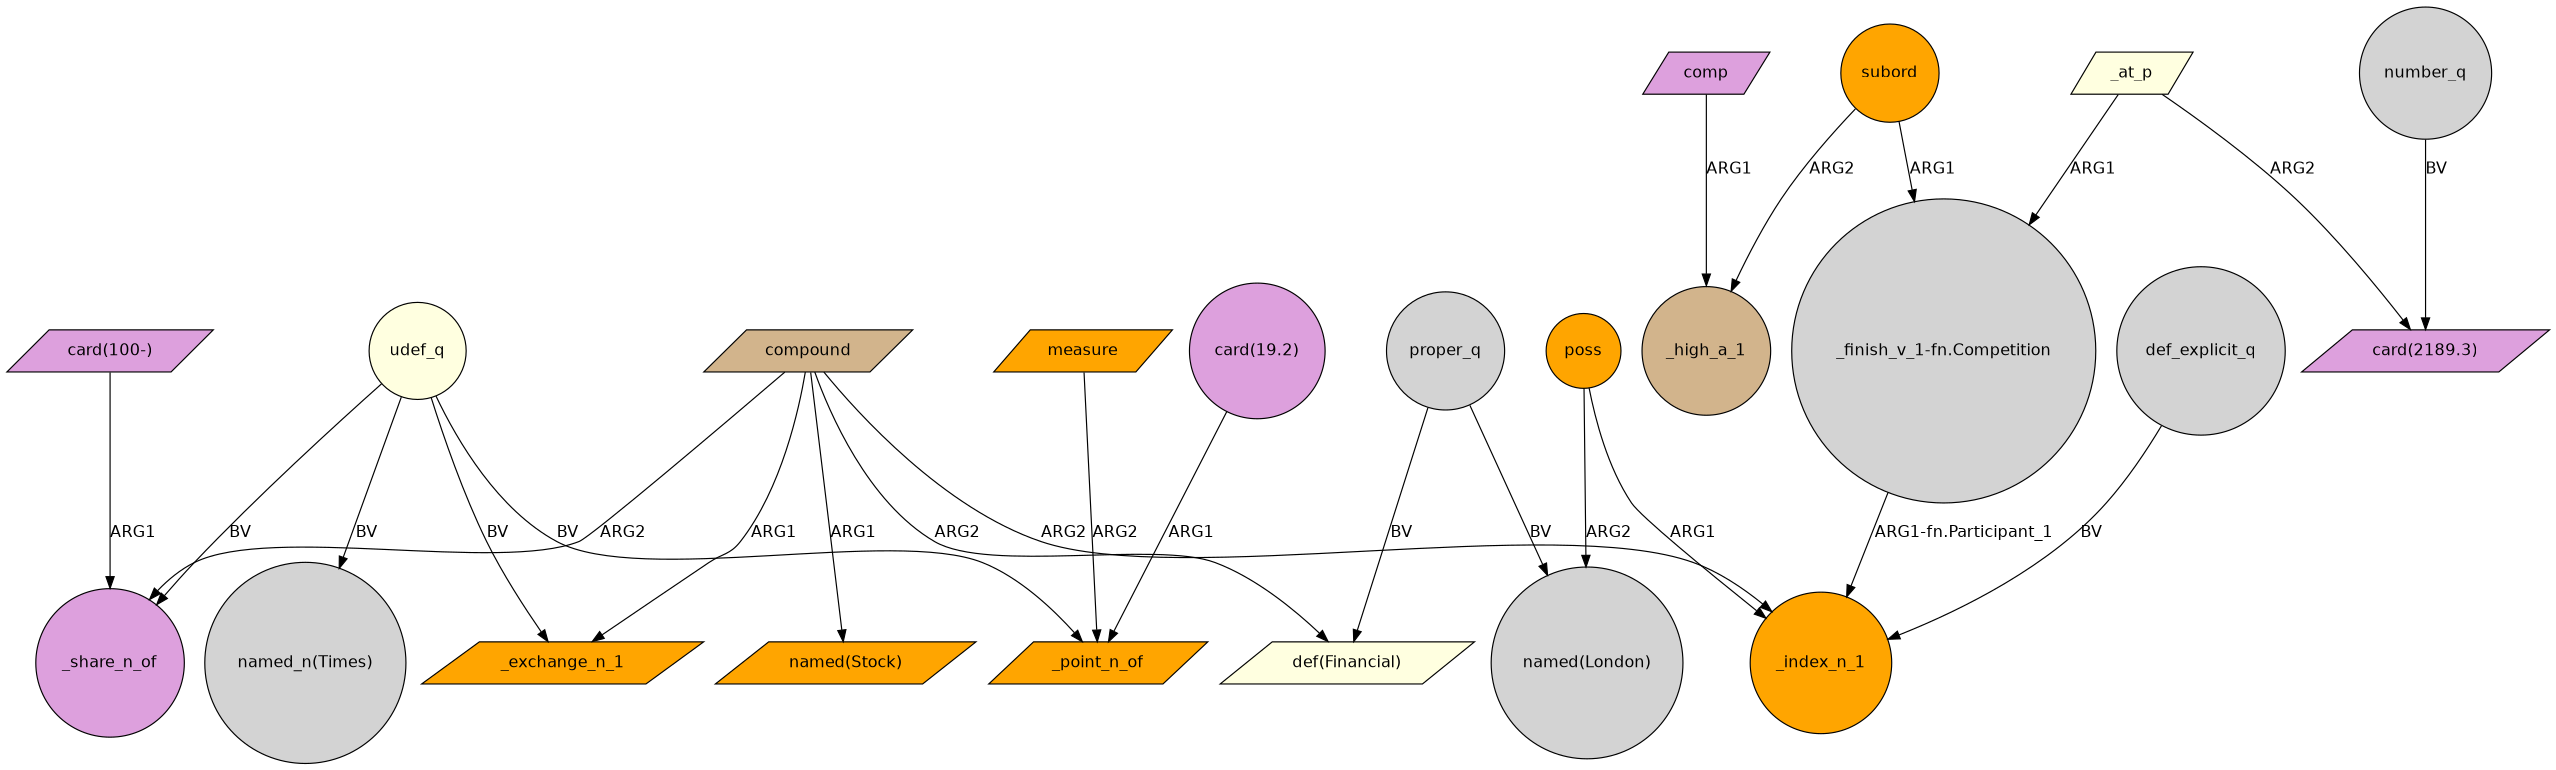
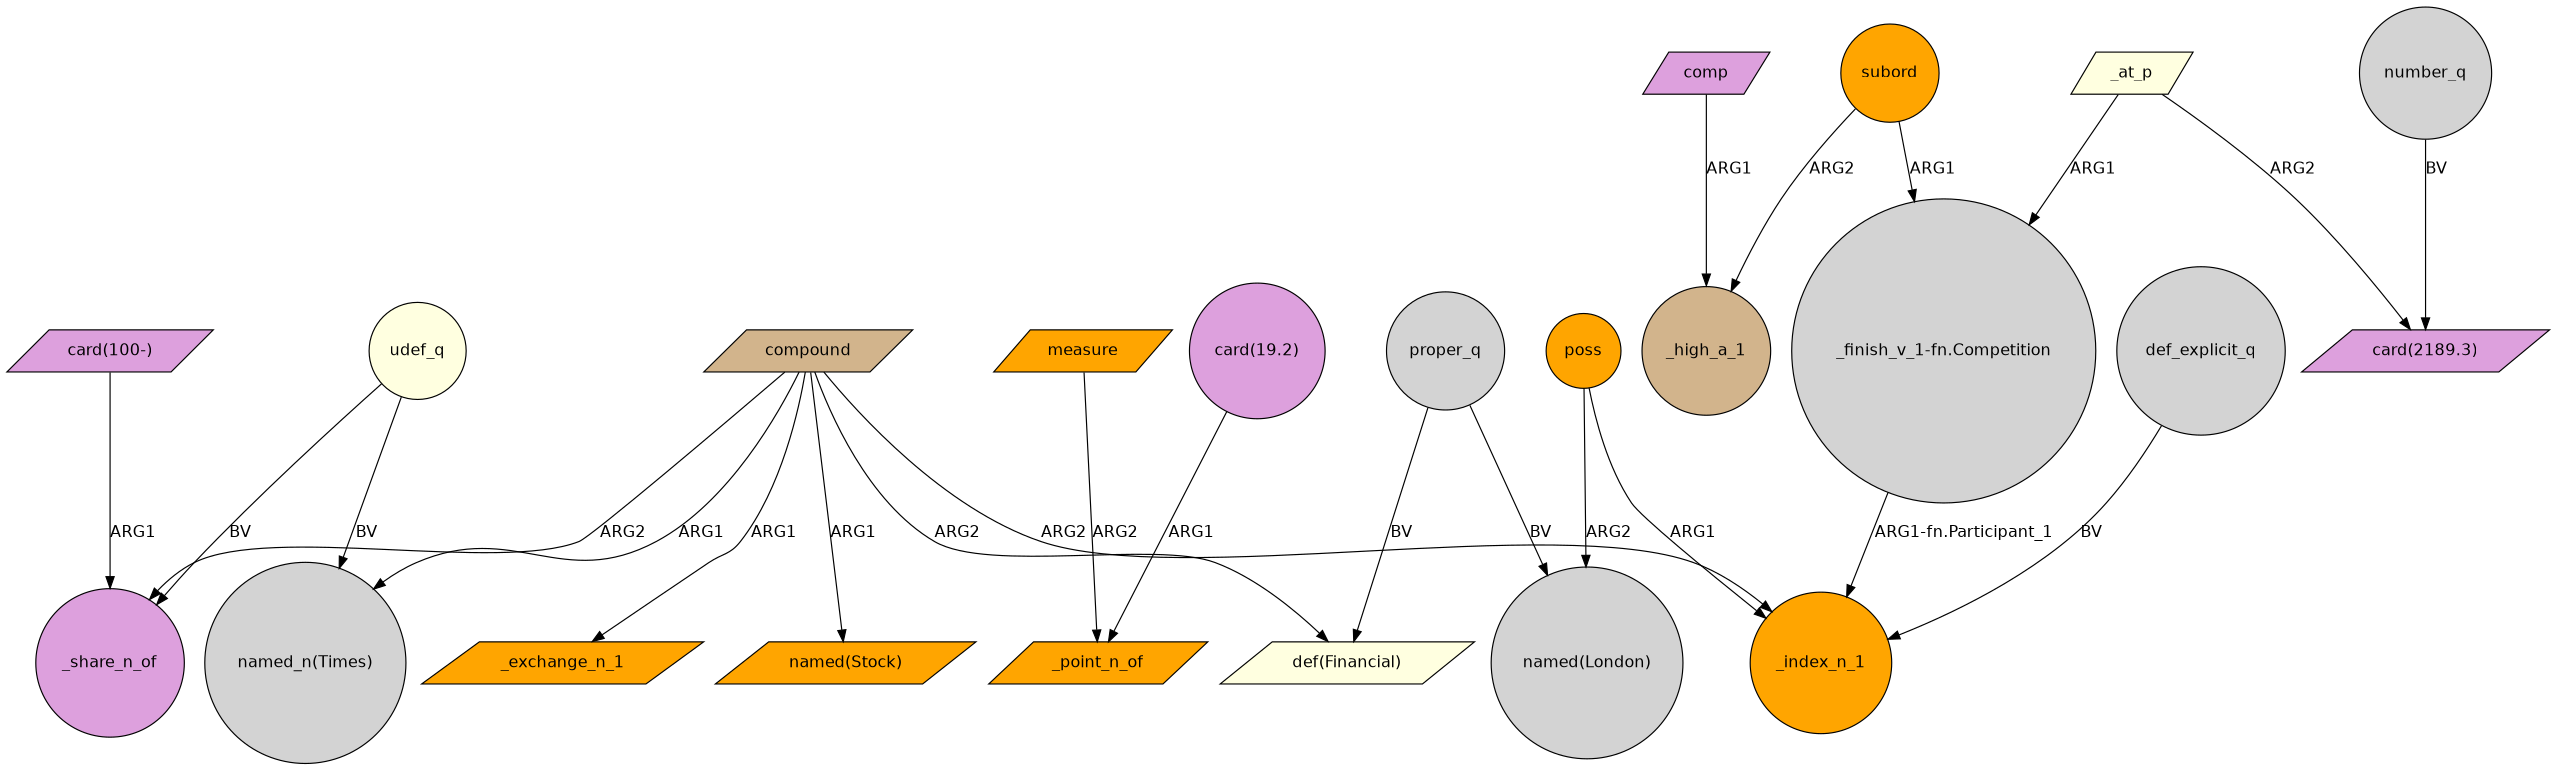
  digraph {
    fontname="DejaVu Sans"
    node [fillcolor=orange fontname="DejaVu Sans" shape=circle style=filled]
    edge [fontname="DejaVu Sans"]
    compound [fillcolor=tan shape=parallelogram]
    "named_n(Times)" [fillcolor=lightgrey]
    _index_n_1
    "named(Stock)" [shape=parallelogram]
    _share_n_of [fillcolor=plum]
    _exchange_n_1 [shape=parallelogram]
    n7 [fillcolor=lightyellow label="def(Financial)" shape=parallelogram]
    def_explicit_q [fillcolor=lightgrey]
    "card(19.2)" [fillcolor=plum]
    _point_n_of [shape=parallelogram]
    poss
    "named(London)" [fillcolor=lightgrey]
    proper_q [fillcolor=lightgrey]
    number_q [fillcolor=lightgrey]
    "card(2189.3)" [fillcolor=plum shape=parallelogram]
    "card(100-)" [fillcolor=plum shape=parallelogram]
    udef_q [fillcolor=lightyellow]
    "_finish_v_1-fn.Competition" [fillcolor=lightgrey]
    subord
    _high_a_1 [fillcolor=tan]
    comp [fillcolor=plum shape=parallelogram]
    _at_p [fillcolor=lightyellow shape=parallelogram]
    measure [shape=parallelogram]
+   compound -> "named_n(Times)" [label=ARG1]
    compound -> _index_n_1 [label=ARG2]
    compound -> "named(Stock)" [label=ARG1]
    compound -> _share_n_of [label=ARG2]
    compound -> _exchange_n_1 [label=ARG1]
    compound -> n7 [label=ARG2]
    def_explicit_q -> _index_n_1 [label=BV]
    "card(19.2)" -> _point_n_of [label=ARG1]
    poss -> _index_n_1 [label=ARG1]
    poss -> "named(London)" [label=ARG2]
    proper_q -> n7 [label=BV]
    proper_q -> "named(London)" [label=BV]
    number_q -> "card(2189.3)" [label=BV]
    "card(100-)" -> _share_n_of [label=ARG1]
    udef_q -> "named_n(Times)" [label=BV]
    udef_q -> _share_n_of [label=BV]
-   udef_q -> _exchange_n_1 [label=BV]
-   udef_q -> _point_n_of [label=BV]
    "_finish_v_1-fn.Competition" -> _index_n_1 [label="ARG1-fn.Participant_1"]
    subord -> "_finish_v_1-fn.Competition" [label=ARG1]
    subord -> _high_a_1 [label=ARG2]
    comp -> _high_a_1 [label=ARG1]
    _at_p -> "card(2189.3)" [label=ARG2]
    _at_p -> "_finish_v_1-fn.Competition" [label=ARG1]
    measure -> _point_n_of [label=ARG2]
  }
